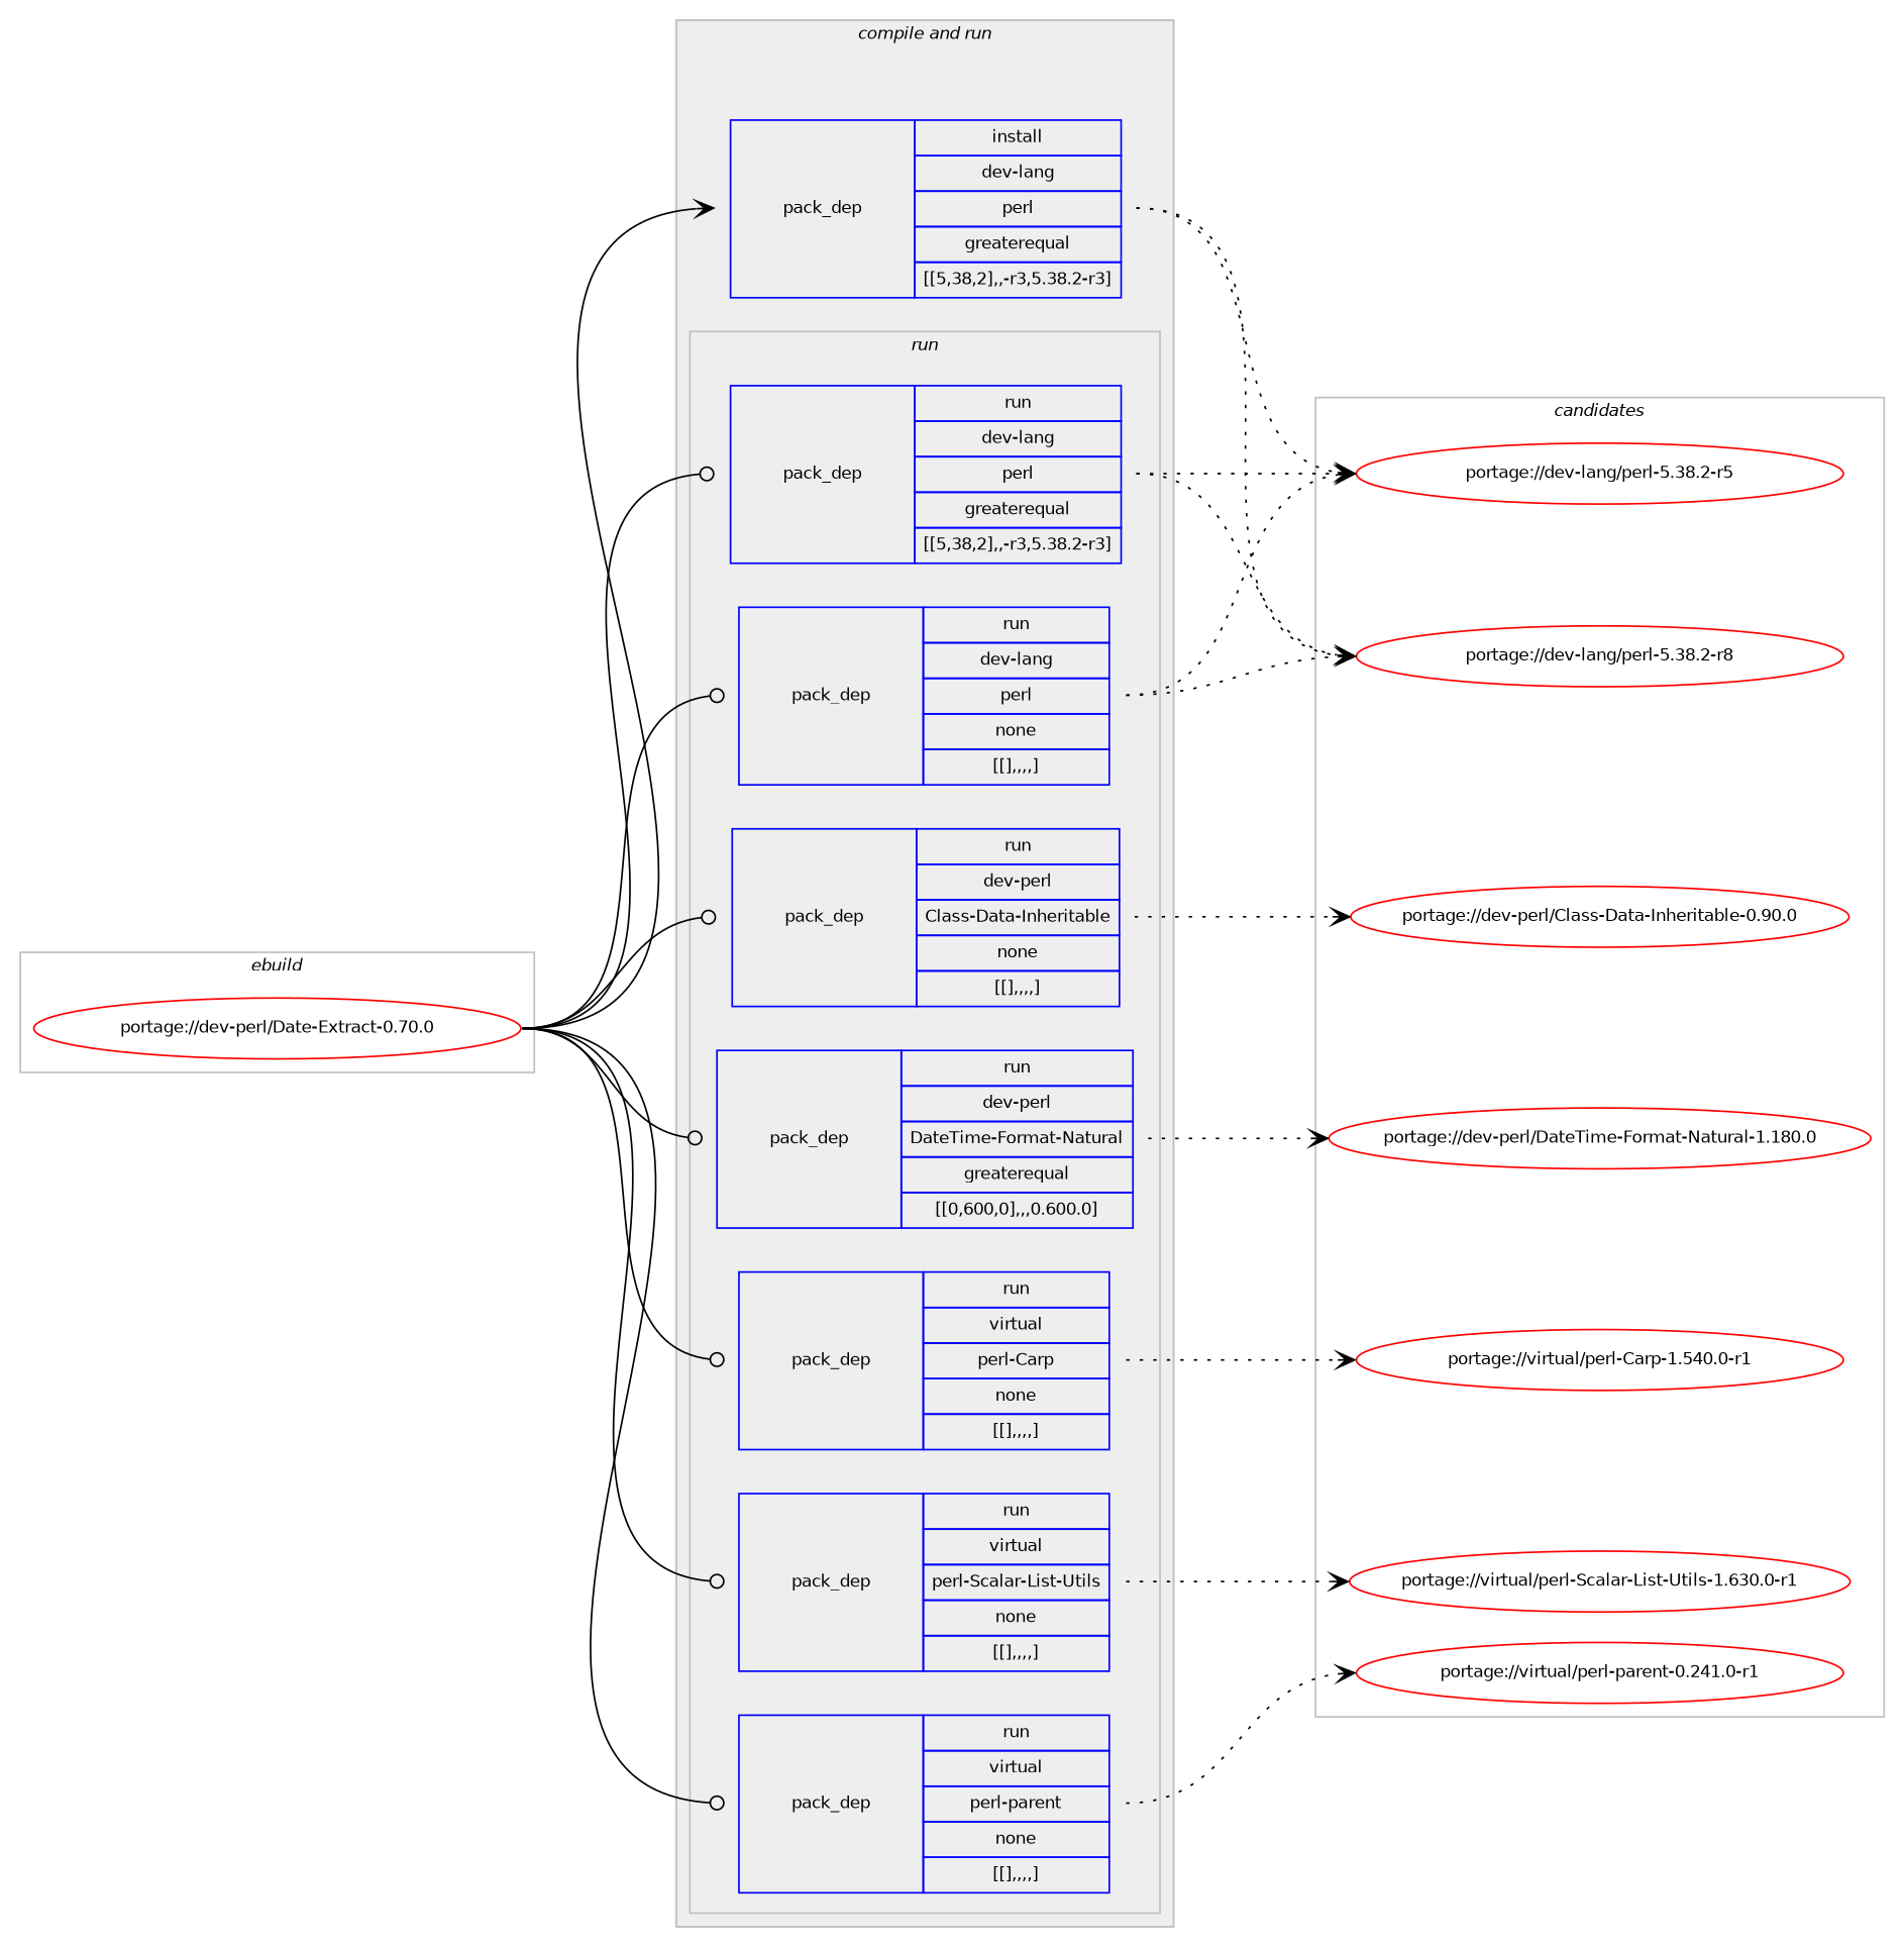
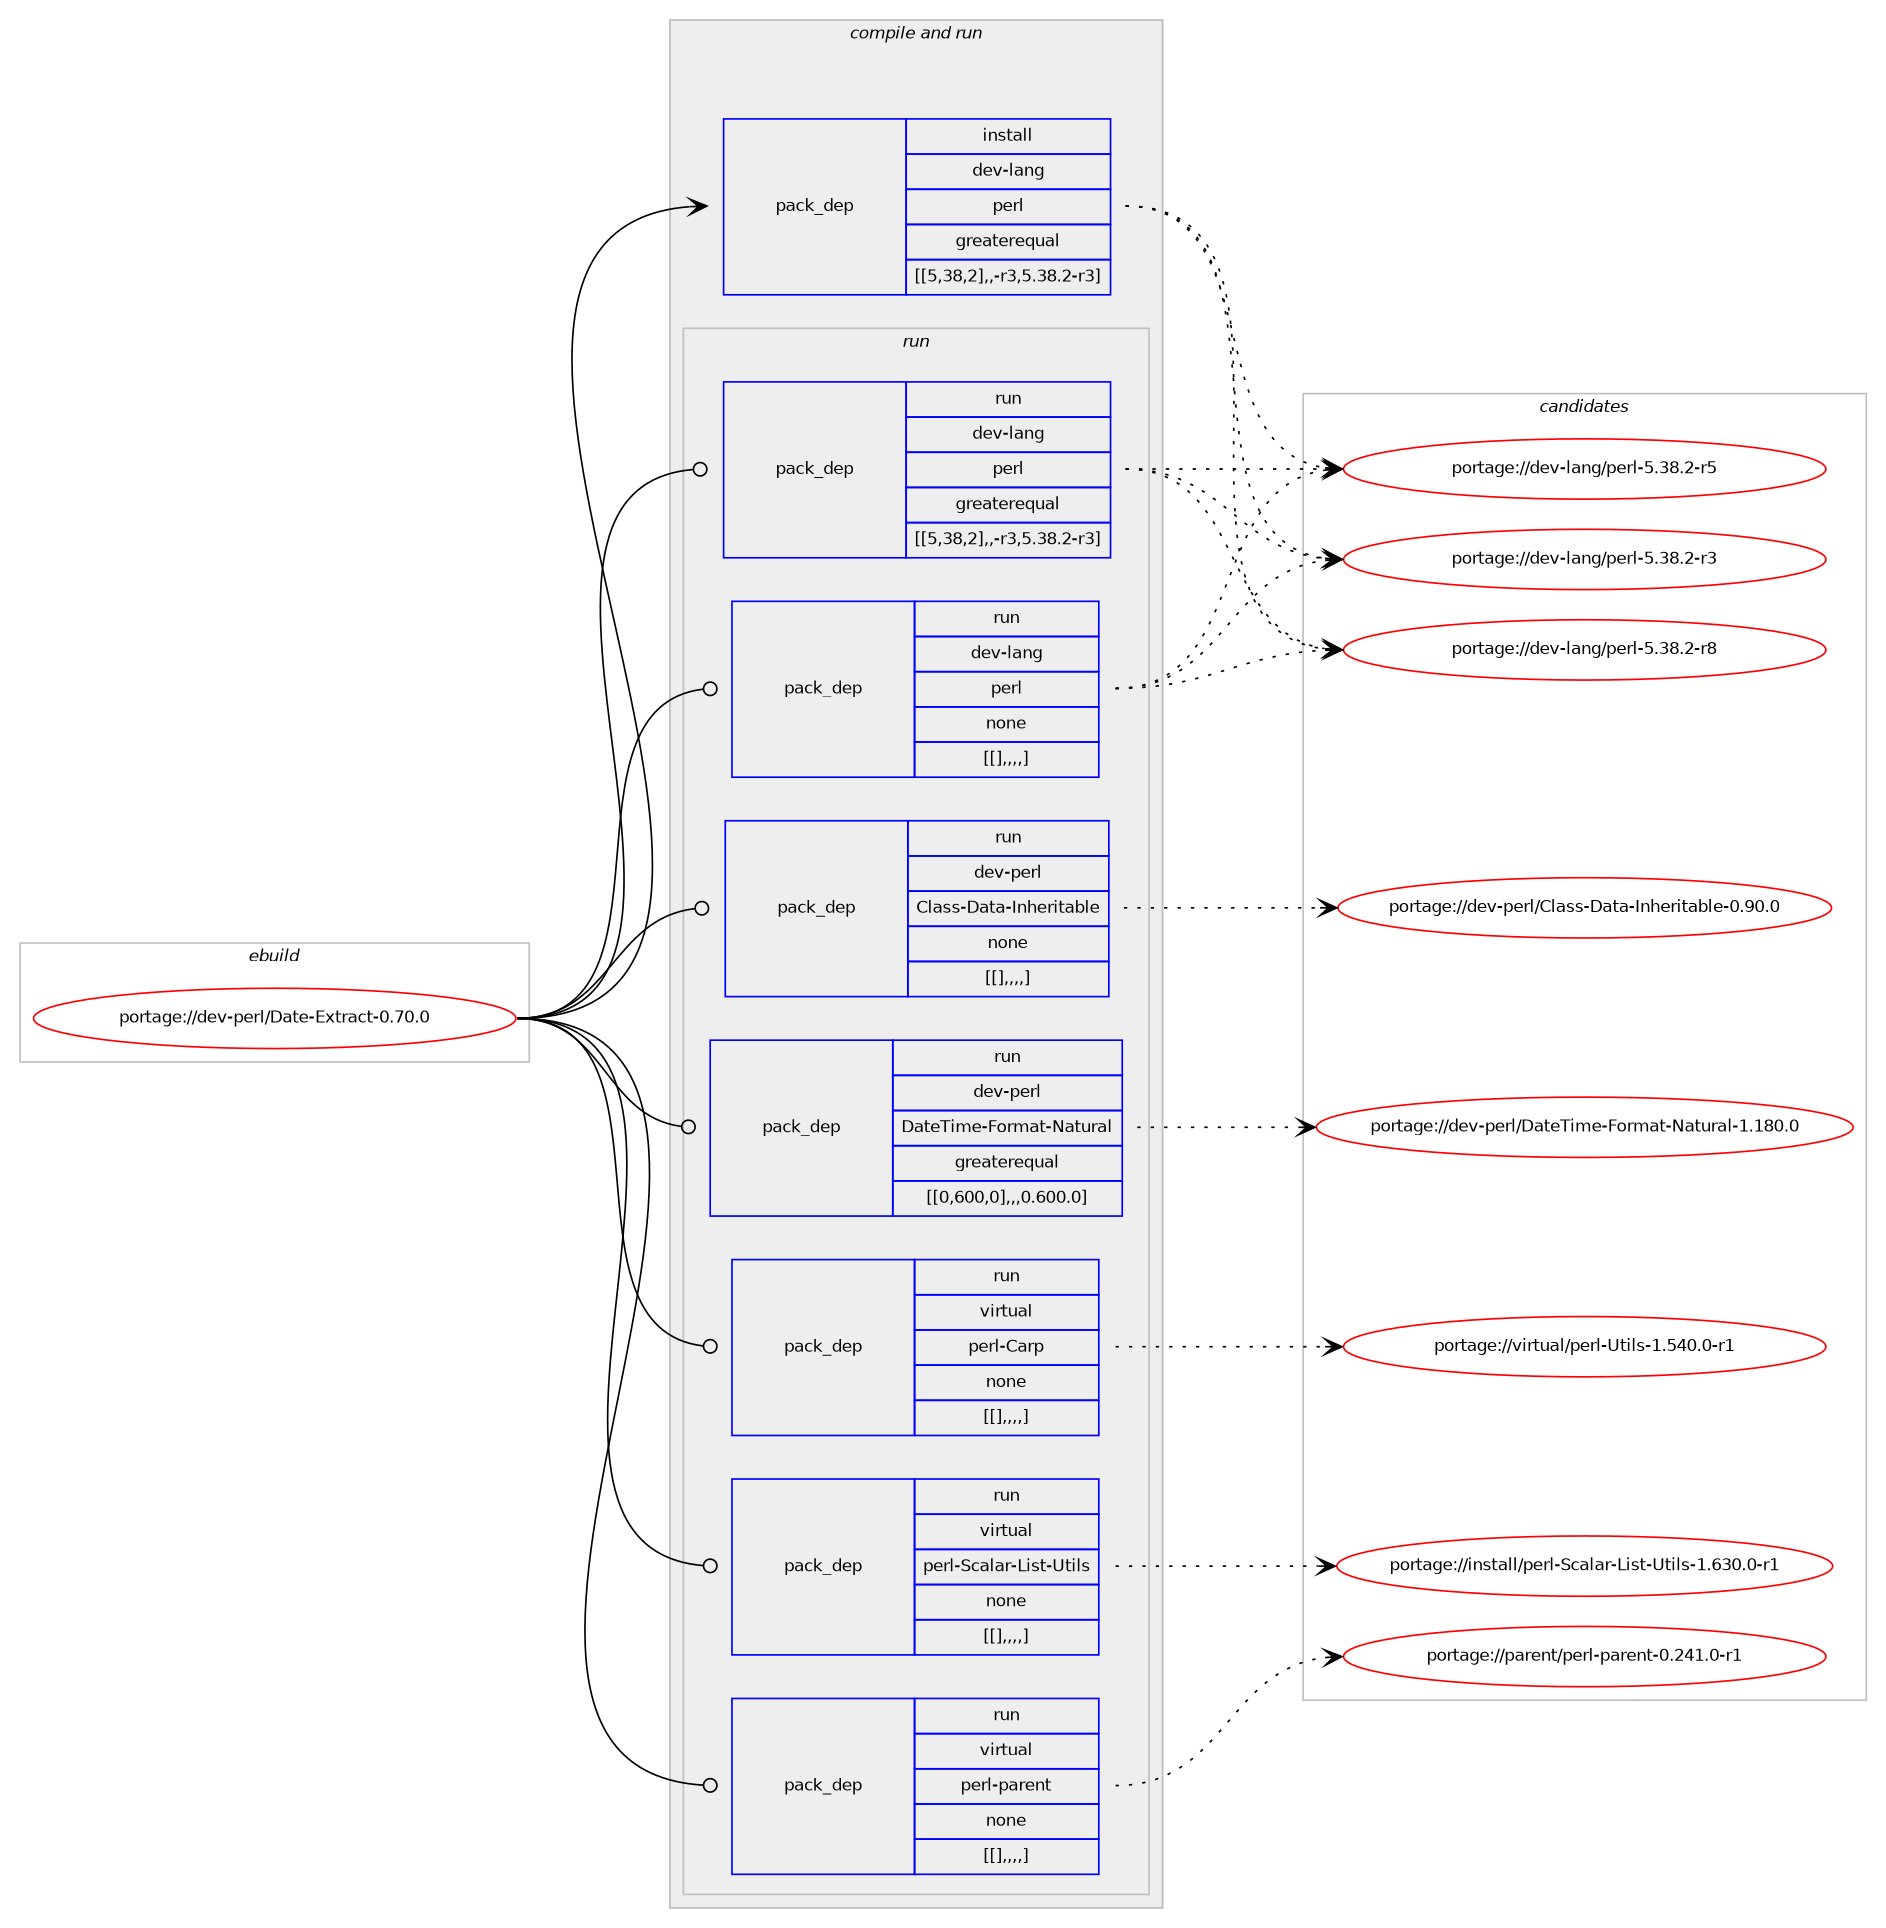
  digraph {
    compound=true
    concentrate=true
    fontname=Helvetica
    fontsize=10
    newrank=true
    rankdir=LR
    ranksep=1.5
    node [color=red fontname=Helvetica fontsize=10]
    edge [arrowhead=vee headport=w style=dotted tailport=e weight=100]
    n1 [label="portage://dev-perl/Date-Extract-0.70.0" width=4]
    n2 [color=blue label=<<TABLE BORDER="0" CELLBORDER="1" CELLSPACING="0" CELLPADDING="4" WIDTH="220"><TR><TD ROWSPAN="6" CELLPADDING="30">pack_dep</TD></TR><TR><TD WIDTH="110">install</TD></TR><TR><TD>dev-lang</TD></TR><TR><TD>perl</TD></TR><TR><TD>greaterequal</TD></TR><TR><TD>[[5,38,2],,-r3,5.38.2-r3]</TD></TR></TABLE>> shape=none]
    n3 [color=blue label=<<TABLE BORDER="0" CELLBORDER="1" CELLSPACING="0" CELLPADDING="4" WIDTH="220"><TR><TD ROWSPAN="6" CELLPADDING="30">pack_dep</TD></TR><TR><TD WIDTH="110">run</TD></TR><TR><TD>dev-lang</TD></TR><TR><TD>perl</TD></TR><TR><TD>greaterequal</TD></TR><TR><TD>[[5,38,2],,-r3,5.38.2-r3]</TD></TR></TABLE>> shape=none]
    n4 [color=blue label=<<TABLE BORDER="0" CELLBORDER="1" CELLSPACING="0" CELLPADDING="4" WIDTH="220"><TR><TD ROWSPAN="6" CELLPADDING="30">pack_dep</TD></TR><TR><TD WIDTH="110">run</TD></TR><TR><TD>dev-lang</TD></TR><TR><TD>perl</TD></TR><TR><TD>none</TD></TR><TR><TD>[[],,,,]</TD></TR></TABLE>> shape=none]
    n5 [color=blue label=<<TABLE BORDER="0" CELLBORDER="1" CELLSPACING="0" CELLPADDING="4" WIDTH="220"><TR><TD ROWSPAN="6" CELLPADDING="30">pack_dep</TD></TR><TR><TD WIDTH="110">run</TD></TR><TR><TD>dev-perl</TD></TR><TR><TD>Class-Data-Inheritable</TD></TR><TR><TD>none</TD></TR><TR><TD>[[],,,,]</TD></TR></TABLE>> shape=none]
    n6 [color=blue label=<<TABLE BORDER="0" CELLBORDER="1" CELLSPACING="0" CELLPADDING="4" WIDTH="220"><TR><TD ROWSPAN="6" CELLPADDING="30">pack_dep</TD></TR><TR><TD WIDTH="110">run</TD></TR><TR><TD>dev-perl</TD></TR><TR><TD>DateTime-Format-Natural</TD></TR><TR><TD>greaterequal</TD></TR><TR><TD>[[0,600,0],,,0.600.0]</TD></TR></TABLE>> shape=none]
    n7 [color=blue label=<<TABLE BORDER="0" CELLBORDER="1" CELLSPACING="0" CELLPADDING="4" WIDTH="220"><TR><TD ROWSPAN="6" CELLPADDING="30">pack_dep</TD></TR><TR><TD WIDTH="110">run</TD></TR><TR><TD>virtual</TD></TR><TR><TD>perl-Carp</TD></TR><TR><TD>none</TD></TR><TR><TD>[[],,,,]</TD></TR></TABLE>> shape=none]
    n8 [color=blue label=<<TABLE BORDER="0" CELLBORDER="1" CELLSPACING="0" CELLPADDING="4" WIDTH="220"><TR><TD ROWSPAN="6" CELLPADDING="30">pack_dep</TD></TR><TR><TD WIDTH="110">run</TD></TR><TR><TD>virtual</TD></TR><TR><TD>perl-Scalar-List-Utils</TD></TR><TR><TD>none</TD></TR><TR><TD>[[],,,,]</TD></TR></TABLE>> shape=none]
    n9 [color=blue label=<<TABLE BORDER="0" CELLBORDER="1" CELLSPACING="0" CELLPADDING="4" WIDTH="220"><TR><TD ROWSPAN="6" CELLPADDING="30">pack_dep</TD></TR><TR><TD WIDTH="110">run</TD></TR><TR><TD>virtual</TD></TR><TR><TD>perl-parent</TD></TR><TR><TD>none</TD></TR><TR><TD>[[],,,,]</TD></TR></TABLE>> shape=none]
    n10 [label="portage://dev-lang/perl-5.38.2-r8" width=4]
    n11 [label="portage://dev-lang/perl-5.38.2-r5" width=4]
+   n12 [label="portage://dev-lang/perl-5.38.2-r3" width=4]
    n13 [label="portage://dev-perl/Class-Data-Inheritable-0.90.0" width=4]
    n14 [label="portage://dev-perl/DateTime-Format-Natural-1.180.0" width=4]
-   n15 [label="portage://virtual/perl-Carp-1.540.0-r1" width=4]
-   n16 [label="portage://virtual/perl-Scalar-List-Utils-1.630.0-r1" width=4]
-   n17 [label="portage://virtual/perl-parent-0.241.0-r1" width=4]
+   n15 [label="portage://virtual/perl-Utils-1.540.0-r1" width=4]
+   n16 [label="portage://install/perl-Scalar-List-Utils-1.630.0-r1" width=4]
+   n17 [label="portage://parent/perl-parent-0.241.0-r1" width=4]
    subgraph cluster_1 {
      color=gray
      label=<<i>ebuild</i>>
      n1
    }
    subgraph cluster_2 {
      color=gray
      label=<<i>dependencies</i>>
      subgraph cluster_3 {
        color=gray
        fillcolor="#eeeeee"
        label=<<i>compile</i>>
        style=filled
        subgraph sub_4 {
          color=gray
          fillcolor="#eeeeee"
          label=<<i>compile</i>>
          style=filled
          n2
        }
      }
      subgraph cluster_5 {
        color=gray
        fillcolor="#eeeeee"
        label=<<i>compile and run</i>>
        style=filled
      }
      subgraph cluster_6 {
        color=gray
        fillcolor="#eeeeee"
        label=<<i>run</i>>
        style=filled
        subgraph sub_7 {
          color=gray
          fillcolor="#eeeeee"
          label=<<i>run</i>>
          style=filled
          n3
        }
        subgraph sub_8 {
          color=gray
          fillcolor="#eeeeee"
          label=<<i>run</i>>
          style=filled
          n4
        }
        subgraph sub_9 {
          color=gray
          fillcolor="#eeeeee"
          label=<<i>run</i>>
          style=filled
          n5
        }
        subgraph sub_10 {
          color=gray
          fillcolor="#eeeeee"
          label=<<i>run</i>>
          style=filled
          n6
        }
        subgraph sub_11 {
          color=gray
          fillcolor="#eeeeee"
          label=<<i>run</i>>
          style=filled
          n7
        }
        subgraph sub_12 {
          color=gray
          fillcolor="#eeeeee"
          label=<<i>run</i>>
          style=filled
          n8
        }
        subgraph sub_13 {
          color=gray
          fillcolor="#eeeeee"
          label=<<i>run</i>>
          style=filled
          n9
        }
      }
    }
    subgraph cluster_14 {
      color=gray
      label=<<i>candidates</i>>
      rank=same
      subgraph sub_15 {
        color=black
        label=<<i>candidates</i>>
        nodesep=1
        rank=same
        n10
        n11
+       n12
      }
      subgraph sub_16 {
        color=black
        label=<<i>candidates</i>>
        nodesep=1
        rank=same
        n10
        n11
+       n12
      }
      subgraph sub_17 {
        color=black
        label=<<i>candidates</i>>
        nodesep=1
        rank=same
        n10
        n11
+       n12
      }
      subgraph sub_18 {
        color=black
        label=<<i>candidates</i>>
        nodesep=1
        rank=same
        n13
      }
      subgraph sub_19 {
        color=black
        label=<<i>candidates</i>>
        nodesep=1
        rank=same
        n14
      }
      subgraph sub_20 {
        color=black
        label=<<i>candidates</i>>
        nodesep=1
        rank=same
        n15
      }
      subgraph sub_21 {
        color=black
        label=<<i>candidates</i>>
        nodesep=1
        rank=same
        n16
      }
      subgraph sub_22 {
        color=black
        label=<<i>candidates</i>>
        nodesep=1
        rank=same
        n17
      }
    }
    n1 -> n2 [style=solid weight=20]
    n1 -> n3 [arrowhead=odot style=solid weight=20]
    n1 -> n4 [arrowhead=odot style=solid weight=20]
    n1 -> n5 [arrowhead=odot style=solid weight=20]
    n1 -> n6 [arrowhead=odot style=solid weight=20]
    n1 -> n7 [arrowhead=odot style=solid weight=20]
    n1 -> n8 [arrowhead=odot style=solid weight=20]
    n1 -> n9 [arrowhead=odot style=solid weight=20]
    n2 -> n10
    n2 -> n11
+   n2 -> n12
    n3 -> n10
    n3 -> n11
+   n3 -> n12
    n4 -> n10
    n4 -> n11
+   n4 -> n12
    n5 -> n13
    n6 -> n14
    n7 -> n15
    n8 -> n16
    n9 -> n17
  }
